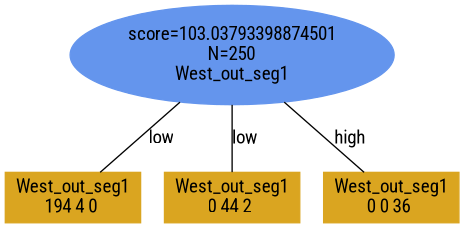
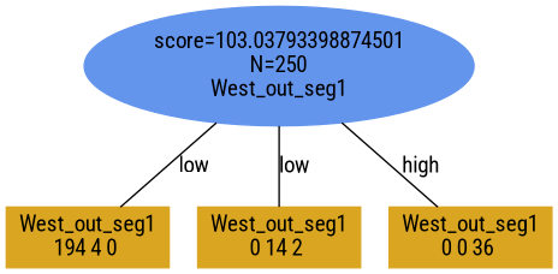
  digraph {
    fontname="Roboto Condensed"
    node [color=goldenrod fontname="Roboto Condensed" shape=box style=filled]
    edge [dir=none fontname="Roboto Condensed"]
    n1 [color=cornflowerblue label="score=103.03793398874501\nN=250\nWest_out_seg1" shape=ellipse]
    n2 [label="West_out_seg1\n194 4 0 "]
-   n3 [label="West_out_seg1\n0 44 2 "]
+   n3 [label="West_out_seg1\n0 14 2 "]
    n4 [label="West_out_seg1\n0 0 36 "]
    subgraph sub_1 {
      rank=same
      n1
    }
    subgraph sub_2 {
      rank=same
      n2
    }
    subgraph sub_3 {
      rank=same
      n3
    }
    subgraph sub_4 {
      rank=same
      n4
    }
    n1 -> n2 [label=low]
    n1 -> n3 [label=low]
    n1 -> n4 [label=high]
  }
